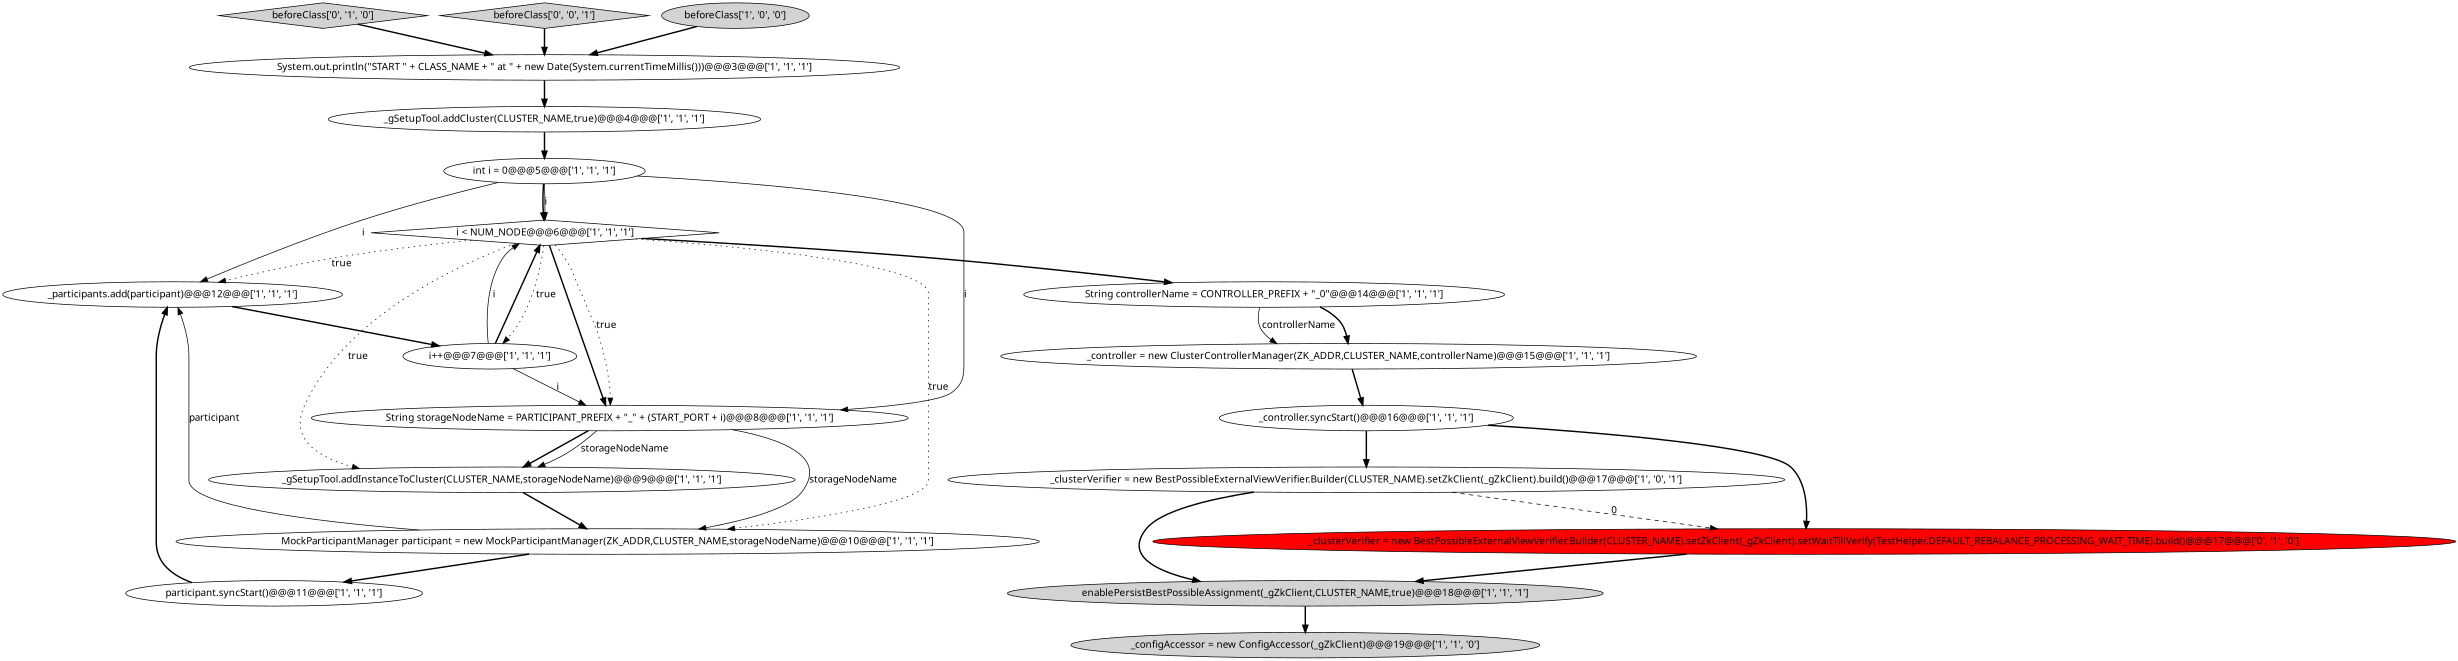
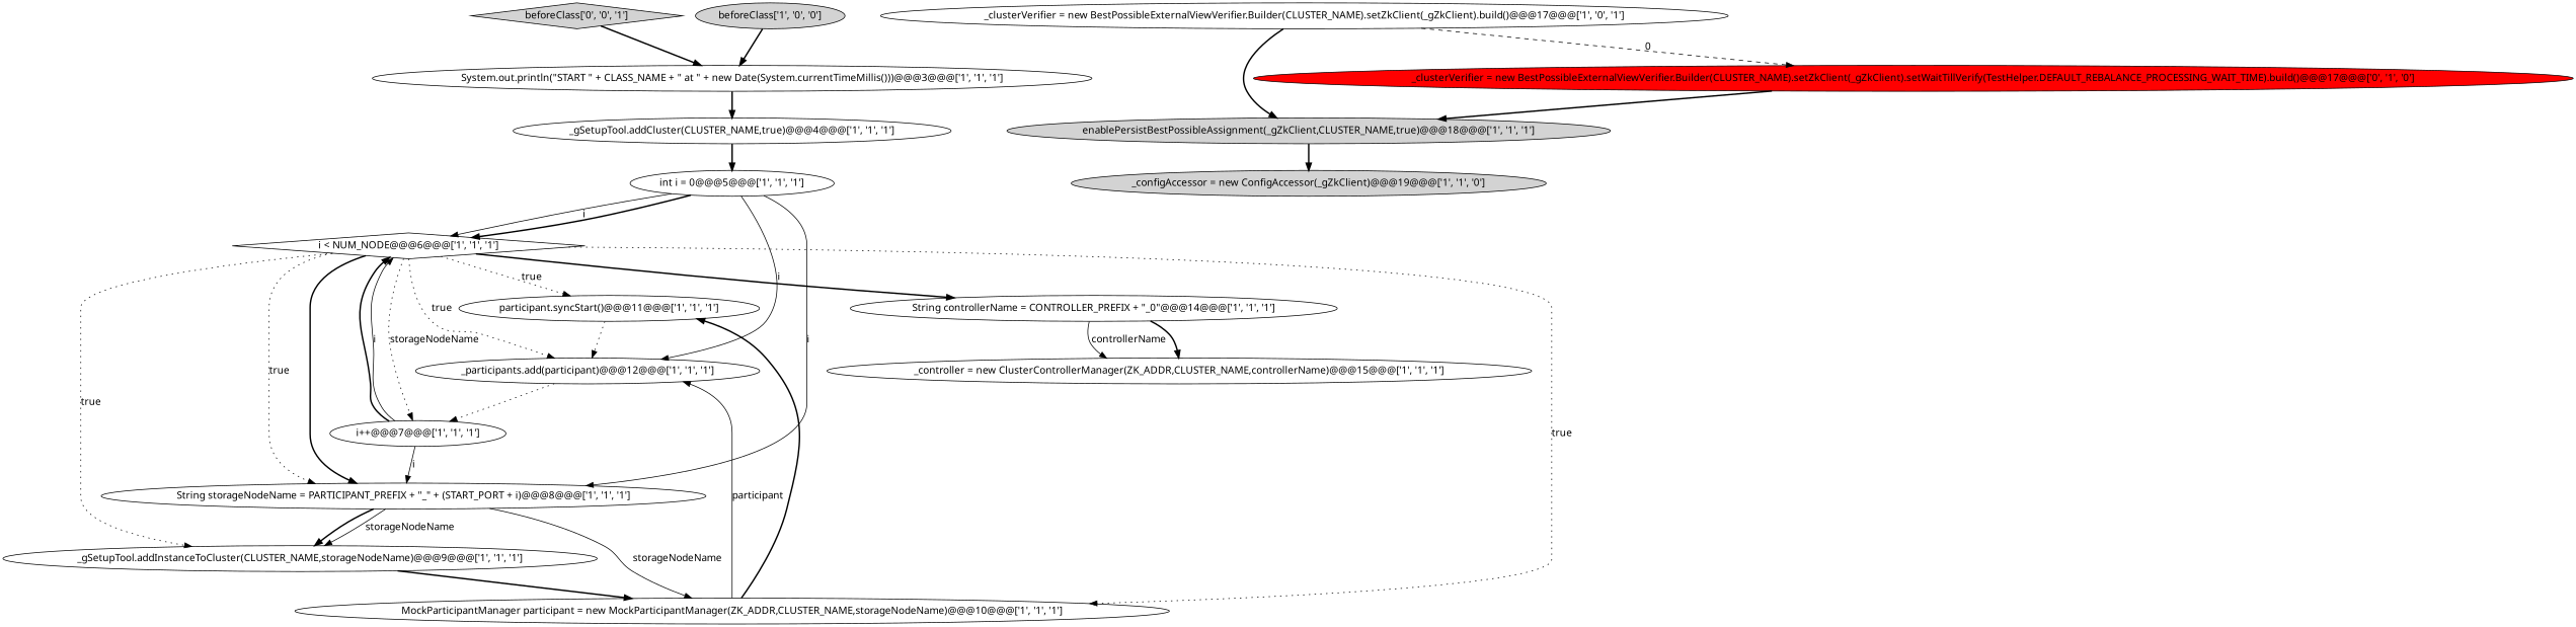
  digraph {
    fontname="Noto Sans"
    node [fillcolor=white fontname="Noto Sans" shape=ellipse style=filled]
    edge [fontname="Noto Sans" style=bold]
    n1 [label="String controllerName = CONTROLLER_PREFIX + \"_0\"@@@14@@@['1', '1', '1']"]
    n2 [label="_controller = new ClusterControllerManager(ZK_ADDR,CLUSTER_NAME,controllerName)@@@15@@@['1', '1', '1']"]
-   n3 [label="_controller.syncStart()@@@16@@@['1', '1', '1']"]
    n4 [label="participant.syncStart()@@@11@@@['1', '1', '1']"]
    n5 [label="_participants.add(participant)@@@12@@@['1', '1', '1']"]
    n6 [label="i++@@@7@@@['1', '1', '1']"]
    n7 [label="_gSetupTool.addInstanceToCluster(CLUSTER_NAME,storageNodeName)@@@9@@@['1', '1', '1']"]
    n8 [label="MockParticipantManager participant = new MockParticipantManager(ZK_ADDR,CLUSTER_NAME,storageNodeName)@@@10@@@['1', '1', '1']"]
    n9 [label="i < NUM_NODE@@@6@@@['1', '1', '1']" shape=diamond]
    n10 [label="String storageNodeName = PARTICIPANT_PREFIX + \"_\" + (START_PORT + i)@@@8@@@['1', '1', '1']"]
-   n11 [fillcolor=lightgray label="beforeClass['0', '1', '0']" shape=diamond]
    n12 [label="System.out.println(\"START \" + CLASS_NAME + \" at \" + new Date(System.currentTimeMillis()))@@@3@@@['1', '1', '1']"]
    n13 [label="_gSetupTool.addCluster(CLUSTER_NAME,true)@@@4@@@['1', '1', '1']"]
    n14 [fillcolor=lightgray label="enablePersistBestPossibleAssignment(_gZkClient,CLUSTER_NAME,true)@@@18@@@['1', '1', '1']"]
    n15 [fillcolor=lightgray label="_configAccessor = new ConfigAccessor(_gZkClient)@@@19@@@['1', '1', '0']"]
    n16 [fillcolor=lightgray label="beforeClass['0', '0', '1']" shape=diamond]
    n17 [fillcolor=lightgray label="beforeClass['1', '0', '0']"]
    n18 [label="_clusterVerifier = new BestPossibleExternalViewVerifier.Builder(CLUSTER_NAME).setZkClient(_gZkClient).build()@@@17@@@['1', '0', '1']"]
    n19 [fillcolor=red label="_clusterVerifier = new BestPossibleExternalViewVerifier.Builder(CLUSTER_NAME).setZkClient(_gZkClient).setWaitTillVerify(TestHelper.DEFAULT_REBALANCE_PROCESSING_WAIT_TIME).build()@@@17@@@['0', '1', '0']"]
    n20 [label="int i = 0@@@5@@@['1', '1', '1']"]
    n1 -> n2
    n1 -> n2 [label=controllerName style=solid]
-   n2 -> n3
-   n3 -> n18
-   n3 -> n19
-   n4 -> n5
-   n5 -> n6
+   n4 -> n5 [style=dotted]
+   n5 -> n6 [style=dotted]
    n6 -> n9 [label=i style=solid]
    n6 -> n9
    n6 -> n10 [label=i style=solid]
    n7 -> n8
    n8 -> n4
    n8 -> n5 [label=participant style=solid]
    n9 -> n1
+   n9 -> n4 [label=true style=dotted]
    n9 -> n5 [label=true style=dotted]
-   n9 -> n6 [label=true style=dotted]
+   n9 -> n6 [label=storageNodeName style=dotted]
    n9 -> n7 [label=true style=dotted]
    n9 -> n8 [label=true style=dotted]
    n9 -> n10
    n9 -> n10 [label=true style=dotted]
    n10 -> n7
    n10 -> n7 [label=storageNodeName style=solid]
    n10 -> n8 [label=storageNodeName style=solid]
-   n11 -> n12
    n12 -> n13
    n13 -> n20
    n14 -> n15
    n16 -> n12
    n17 -> n12
    n18 -> n14
    n18 -> n19 [label=0 style=dashed]
    n19 -> n14
    n20 -> n5 [label=i style=solid]
    n20 -> n9
    n20 -> n9 [label=i style=solid]
    n20 -> n10 [label=i style=solid]
  }
